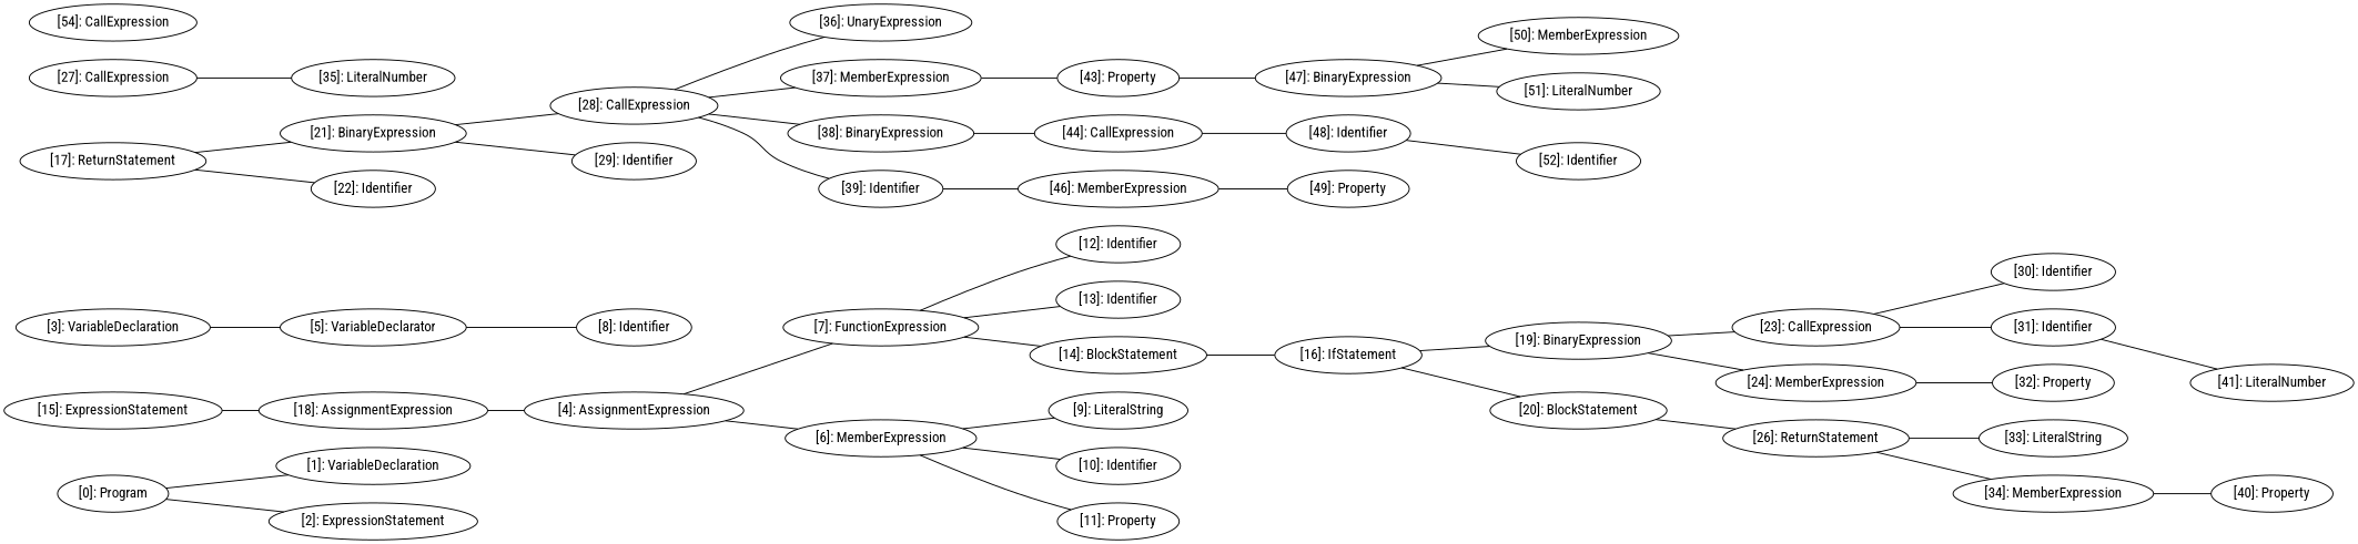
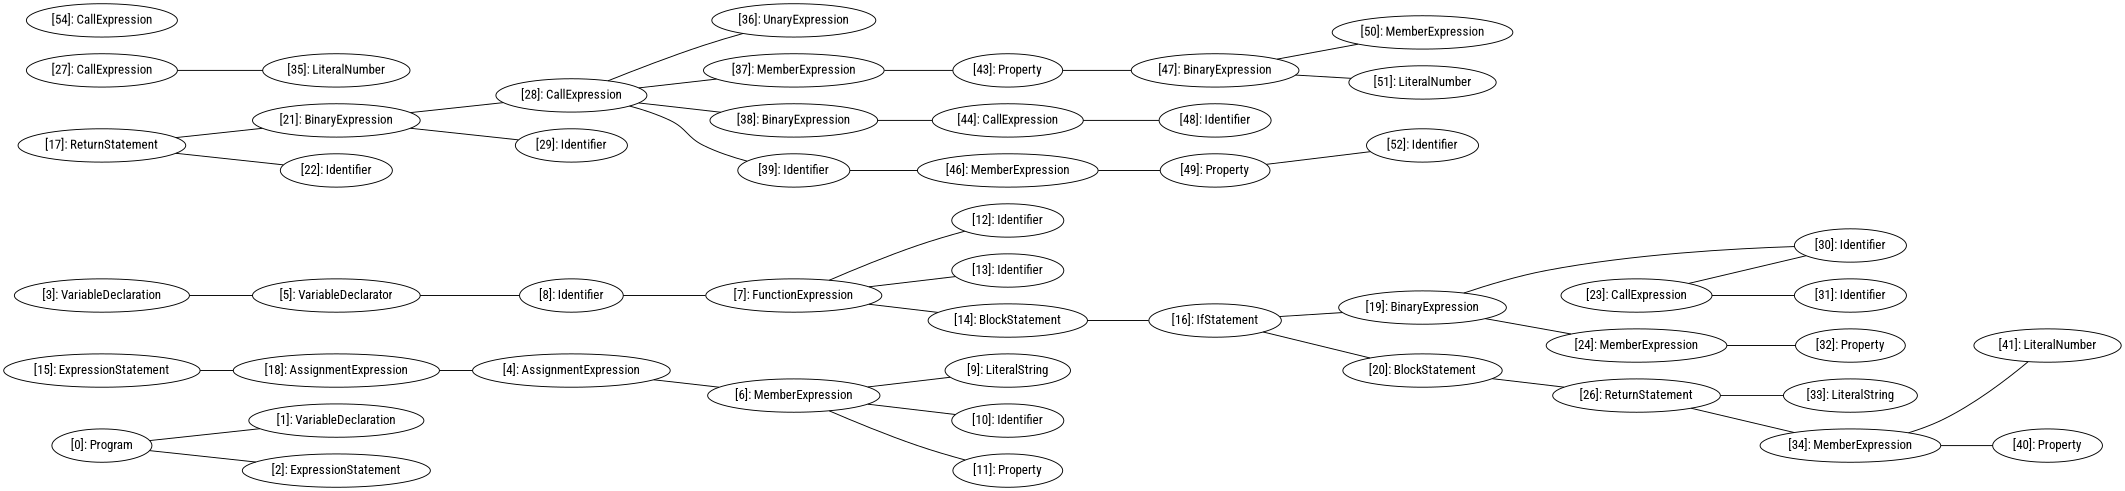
  graph {
    fontname="Roboto Condensed"
    rankdir=LR
    node [fontname="Roboto Condensed"]
    edge [fontname="Roboto Condensed"]
    n1 [label="[0]: Program"]
    n2 [label="[1]: VariableDeclaration"]
    n3 [label="[2]: ExpressionStatement"]
    n4 [label="[3]: VariableDeclaration"]
    n5 [label="[5]: VariableDeclarator"]
    n6 [label="[4]: AssignmentExpression"]
    n7 [label="[6]: MemberExpression"]
    n8 [label="[7]: FunctionExpression"]
    n9 [label="[8]: Identifier"]
    n10 [label="[9]: LiteralString"]
    n11 [label="[10]: Identifier"]
    n12 [label="[11]: Property"]
    n13 [label="[12]: Identifier"]
    n14 [label="[13]: Identifier"]
    n15 [label="[14]: BlockStatement"]
    n16 [label="[16]: IfStatement"]
    n17 [label="[19]: BinaryExpression"]
    n18 [label="[20]: BlockStatement"]
    n19 [label="[17]: ReturnStatement"]
    n20 [label="[21]: BinaryExpression"]
    n21 [label="[22]: Identifier"]
    n22 [label="[15]: ExpressionStatement"]
    n23 [label="[18]: AssignmentExpression"]
    n24 [label="[23]: CallExpression"]
    n25 [label="[24]: MemberExpression"]
    n26 [label="[26]: ReturnStatement"]
    n27 [label="[28]: CallExpression"]
    n28 [label="[29]: Identifier"]
    n29 [label="[30]: Identifier"]
    n30 [label="[31]: Identifier"]
    n31 [label="[32]: Property"]
    n32 [label="[33]: LiteralString"]
    n33 [label="[34]: MemberExpression"]
    n34 [label="[27]: CallExpression"]
    n35 [label="[35]: LiteralNumber"]
    n36 [label="[36]: UnaryExpression"]
    n37 [label="[37]: MemberExpression"]
    n38 [label="[38]: BinaryExpression"]
    n39 [label="[39]: Identifier"]
    n40 [label="[40]: Property"]
    n41 [label="[41]: LiteralNumber"]
    n42 [label="[43]: Property"]
    n43 [label="[44]: CallExpression"]
    n44 [label="[46]: MemberExpression"]
    n45 [label="[47]: BinaryExpression"]
    n46 [label="[48]: Identifier"]
    n47 [label="[49]: Property"]
    n48 [label="[50]: MemberExpression"]
    n49 [label="[51]: LiteralNumber"]
    n50 [label="[52]: Identifier"]
    n51 [label="[54]: CallExpression"]
    n1 -- n2
    n1 -- n3
    n4 -- n5
    n5 -- n9
    n6 -- n7
-   n6 -- n8
+   n9 -- n8
    n7 -- n10
    n7 -- n11
    n7 -- n12
    n8 -- n13
    n8 -- n14
    n8 -- n15
    n15 -- n16
    n16 -- n17
    n16 -- n18
-   n17 -- n24
+   n17 -- n29
    n17 -- n25
    n18 -- n26
    n19 -- n20
    n19 -- n21
    n20 -- n27
    n20 -- n28
    n22 -- n23
    n23 -- n6
    n24 -- n29
    n24 -- n30
    n25 -- n31
    n26 -- n32
    n26 -- n33
    n27 -- n36
    n27 -- n37
    n27 -- n38
    n27 -- n39
    n33 -- n40
-   n30 -- n41
+   n33 -- n41
    n34 -- n35
    n37 -- n42
    n38 -- n43
    n39 -- n44
    n42 -- n45
    n43 -- n46
    n44 -- n47
    n45 -- n48
    n45 -- n49
-   n46 -- n50
+   n47 -- n50
  }
